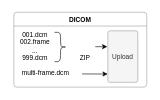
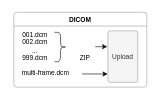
  <mxCell id="0" />
  <mxCell id="1" parent="0" />
  <mxCell id="2" value="" style="shape=image;html=1;verticalAlign=top;verticalLabelPosition=bottom;labelBackgroundColor=#ffffff;imageAspect=0;aspect=fixed;image=https://cdn1.iconfinder.com/data/icons/hawcons/32/698953-icon-109-document-zip-128.png;strokeColor=#9E9E9E;fontSize=11;" parent="1" vertex="1"><mxGeometry x="102" y="46" width="63" height="63" as="geometry" /></mxCell>
  <mxCell id="3" value="" style="shape=curlyBracket;whiteSpace=wrap;html=1;rounded=1;rotation=-180;fontSize=11;" parent="1" vertex="1"><mxGeometry x="90" y="53.5" width="20" height="49" as="geometry" /></mxCell>
- <mxCell id="4" value="001.dcm&lt;br style=&quot;font-size: 11px;&quot;&gt;002.frame&lt;br style=&quot;font-size: 11px;&quot;&gt;...&lt;br style=&quot;font-size: 11px;&quot;&gt;999.dcm" style="text;html=1;strokeColor=none;fillColor=none;align=center;verticalAlign=middle;whiteSpace=wrap;rounded=0;fontSize=11;" parent="1" vertex="1"><mxGeometry x="21" y="43" width="73" height="68" as="geometry" /></mxCell>
+ <mxCell id="4" value="001.dcm&lt;br style=&quot;font-size: 11px;&quot;&gt;002.dcm&lt;br style=&quot;font-size: 11px;&quot;&gt;...&lt;br style=&quot;font-size: 11px;&quot;&gt;999.dcm" style="text;html=1;strokeColor=none;fillColor=none;align=center;verticalAlign=middle;whiteSpace=wrap;rounded=0;fontSize=11;" parent="1" vertex="1"><mxGeometry x="21" y="43" width="73" height="68" as="geometry" /></mxCell>
  <mxCell id="5" value="Upload" style="text;html=1;strokeColor=#9E9E9E;fillColor=#f5f5f5;align=center;verticalAlign=middle;whiteSpace=wrap;rounded=1;fontColor=#333333;arcSize=7;fontSize=11;" parent="1" vertex="1"><mxGeometry x="179" y="51" width="50" height="86" as="geometry" /></mxCell>
  <mxCell id="6" value="" style="endArrow=classic;html=1;fontSize=11;" parent="1" edge="1"><mxGeometry width="50" height="50" relative="1" as="geometry"><mxPoint x="158" y="77.5" as="sourcePoint" /><mxPoint x="178" y="77.5" as="targetPoint" /></mxGeometry></mxCell>
  <mxCell id="7" value="DICOM" style="swimlane;strokeColor=#9E9E9E;rounded=1;arcSize=7;fontSize=11;" parent="1" vertex="1"><mxGeometry x="22" y="20" width="222" height="125" as="geometry"><mxRectangle x="80" y="140" width="80" height="23" as="alternateBounds" /></mxGeometry></mxCell>
  <mxCell id="8" value="" style="endArrow=classic;html=1;entryX=-0.006;entryY=0.891;entryDx=0;entryDy=0;entryPerimeter=0;fontSize=11;" parent="7" edge="1"><mxGeometry width="50" height="50" relative="1" as="geometry"><mxPoint x="114" y="103" as="sourcePoint" /><mxPoint x="156.718" y="103.1" as="targetPoint" /></mxGeometry></mxCell>
  <mxCell id="9" value="multi-frame.dcm" style="text;html=1;strokeColor=none;fillColor=none;align=center;verticalAlign=middle;whiteSpace=wrap;rounded=0;fontSize=11;" parent="1" vertex="1"><mxGeometry x="20" y="112" width="110" height="20" as="geometry" /></mxCell>
  <mxCell id="10" value="ZIP" style="text;html=1;strokeColor=none;fillColor=none;align=center;verticalAlign=middle;whiteSpace=wrap;rounded=0;fontSize=11;" parent="1" vertex="1"><mxGeometry x="121" y="85" width="40" height="22" as="geometry" /></mxCell>
